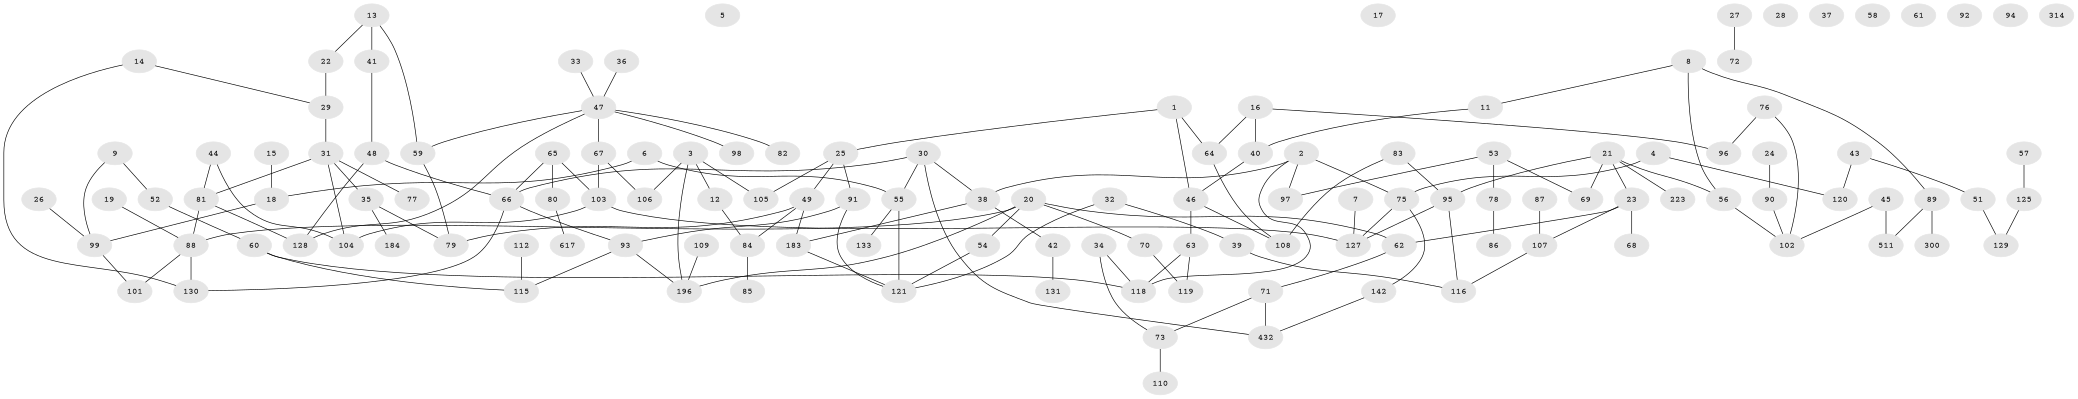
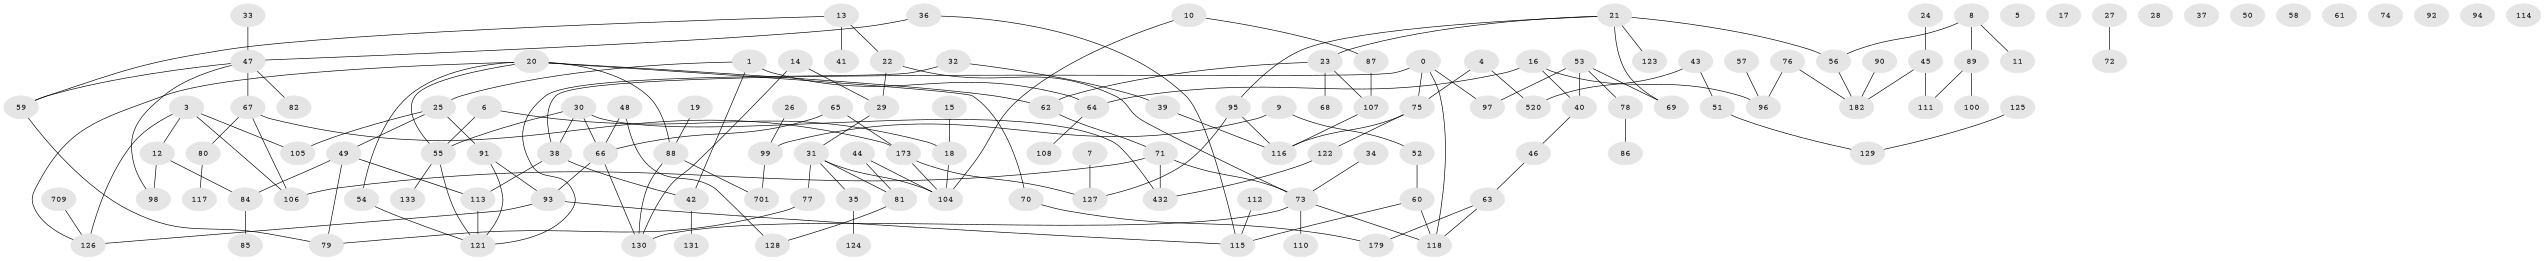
  graph {
    fontname="Courier Prime"
    node [color=gray90 fontname="Courier Prime" style=filled]
    edge [fontname="Courier Prime"]
    1
    25
    46
    64
    105
    49
    91
    63
    108
-   2
+   2 [label=0]
    38
    75
    97
    118
    42
-   113 [label=183]
+   113
    116
-   122 [label=142]
+   122
    3
    12
    106
-   126 [label=196]
+   126
    84
    98
    4
-   120
+   120 [label=520]
    5
    6
    18
    55
    104
    121
    133
    7
    127
    8
    11
    56
    89
    40
-   102
-   111 [label=511]
-   100 [label=300]
+   102 [label=182]
+   111
+   100
    9
    52
    99
    60
-   101
+   101 [label=701]
+   10
    87
    107
    85
    13
    22
    41
    59
    29
    73
    31
    35
    77
    81
    48
    79
    14
    130
    15
    16
    96
    17
    19
    88
    20
    54
    62
    70
    71
-   119
+   119 [label=179]
    21
    23
    69
    95
-   123 [label=223]
+   123
    68
    110
    24
    90
    93
    26
    27
    72
    28
    30
    66
    n95 [label=432]
-   124 [label=184]
+   124
    128
    32
    39
    33
    47
    67
    82
    34
    36
    115
    37
    131
    43
    51
    129
    44
    45
-   103
+   103 [label=173]
    80
+   50
    53
    78
    86
    57
    58
    61
    65
-   117 [label=617]
+   117
+   74
    76
-   83
    92
    94
-   109
+   109 [label=709]
    112
-   114 [label=314]
+   114
    125
    1 -- 25
-   1 -- 46
+   1 -- 42
    1 -- 64
    25 -- 105
    25 -- 49
    25 -- 91
    46 -- 63
-   46 -- 108
    64 -- 108
    49 -- 113
    49 -- 84
    49 -- 79
    91 -- 121
    91 -- 93
    63 -- 118
    63 -- 119
    2 -- 38
    2 -- 75
    2 -- 97
    2 -- 118
    38 -- 42
    38 -- 113
-   75 -- 127
+   75 -- 116
    75 -- 122
    42 -- 131
    113 -- 121
    122 -- n95
    3 -- 105
    3 -- 12
    3 -- 106
    3 -- 126
    12 -- 84
+   12 -- 98
    84 -- 85
    4 -- 75
    4 -- 120
    6 -- 18
    6 -- 55
-   18 -- 99
+   18 -- 104
    55 -- 121
    55 -- 133
    7 -- 127
    8 -- 11
    8 -- 56
    8 -- 89
-   11 -- 40
+   53 -- 40
    56 -- 102
    89 -- 111
    89 -- 100
    40 -- 46
    9 -- 52
    9 -- 99
    52 -- 60
    99 -- 101
    60 -- 118
    60 -- 115
+   10 -- 104
+   10 -- 87
    87 -- 107
    107 -- 116
    13 -- 22
    13 -- 41
    13 -- 59
    22 -- 29
-   41 -- 48
+   22 -- 73
    59 -- 79
    29 -- 31
-   34 -- 118
+   73 -- 118
+   73 -- 130
    73 -- 110
    31 -- 104
    31 -- 35
    31 -- 77
    31 -- 81
-   35 -- 79
+   77 -- 79
    35 -- 124
-   81 -- 88
    81 -- 128
    48 -- 66
    48 -- 128
    14 -- 29
    14 -- 130
    15 -- 18
    16 -- 64
    16 -- 40
    16 -- 96
    19 -- 88
    88 -- 101
    88 -- 130
    20 -- 126
+   20 -- 55
    20 -- 88
    20 -- 54
    20 -- 62
    20 -- 70
    54 -- 121
    62 -- 71
    70 -- 119
+   71 -- 106
    71 -- 73
    71 -- n95
    21 -- 56
    21 -- 23
    21 -- 69
    21 -- 95
    21 -- 123
    23 -- 107
    23 -- 62
    23 -- 68
    95 -- 116
    95 -- 127
-   24 -- 90
+   24 -- 45
    90 -- 102
    93 -- 126
    93 -- 115
    26 -- 99
    27 -- 72
    30 -- 38
    30 -- 55
    30 -- 66
    30 -- n95
    66 -- 130
    66 -- 93
    32 -- 121
    32 -- 39
    39 -- 116
    33 -- 47
    47 -- 98
    47 -- 59
-   47 -- 128
    47 -- 67
    47 -- 82
    67 -- 106
    67 -- 103
-   65 -- 80
+   67 -- 80
    34 -- 73
    36 -- 47
+   36 -- 115
    43 -- 120
    43 -- 51
    51 -- 129
    44 -- 104
    44 -- 81
    45 -- 102
    45 -- 111
    103 -- 104
    103 -- 127
    80 -- 117
    53 -- 97
    53 -- 69
    53 -- 78
    78 -- 86
-   57 -- 125
+   57 -- 96
    65 -- 66
    65 -- 103
    76 -- 102
    76 -- 96
-   83 -- 108
-   83 -- 95
    109 -- 126
    112 -- 115
    125 -- 129
  }
